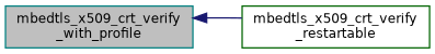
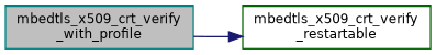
  digraph {
    rankdir=LR
    node [fontname=Helvetica fontsize=10 shape=record style=filled]
    n1 [color=teal fillcolor=grey75 fontcolor=black height=0.2 label="mbedtls_x509_crt_verify\l_with_profile" width=0.4]
    n2 [color=darkgreen fillcolor=white height=0.2 label="mbedtls_x509_crt_verify\l_restartable" width=0.4]
-   n2 -> n1 [color=midnightblue fontname=Helvetica fontsize=10 labelfontname=Helvetica labelfontsize=10 style=solid]
+   n1 -> n2 [color=midnightblue fontname=Helvetica fontsize=10 labelfontname=Helvetica labelfontsize=10 style=solid]
  }
